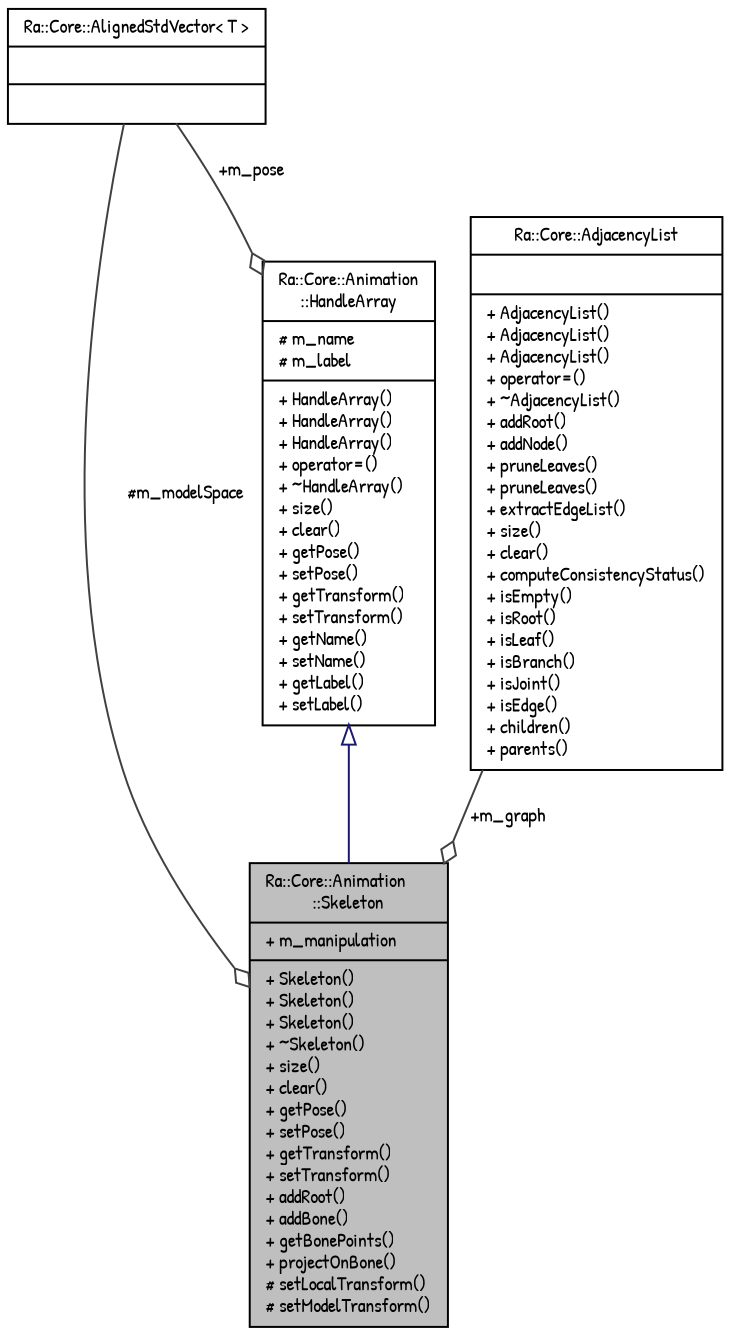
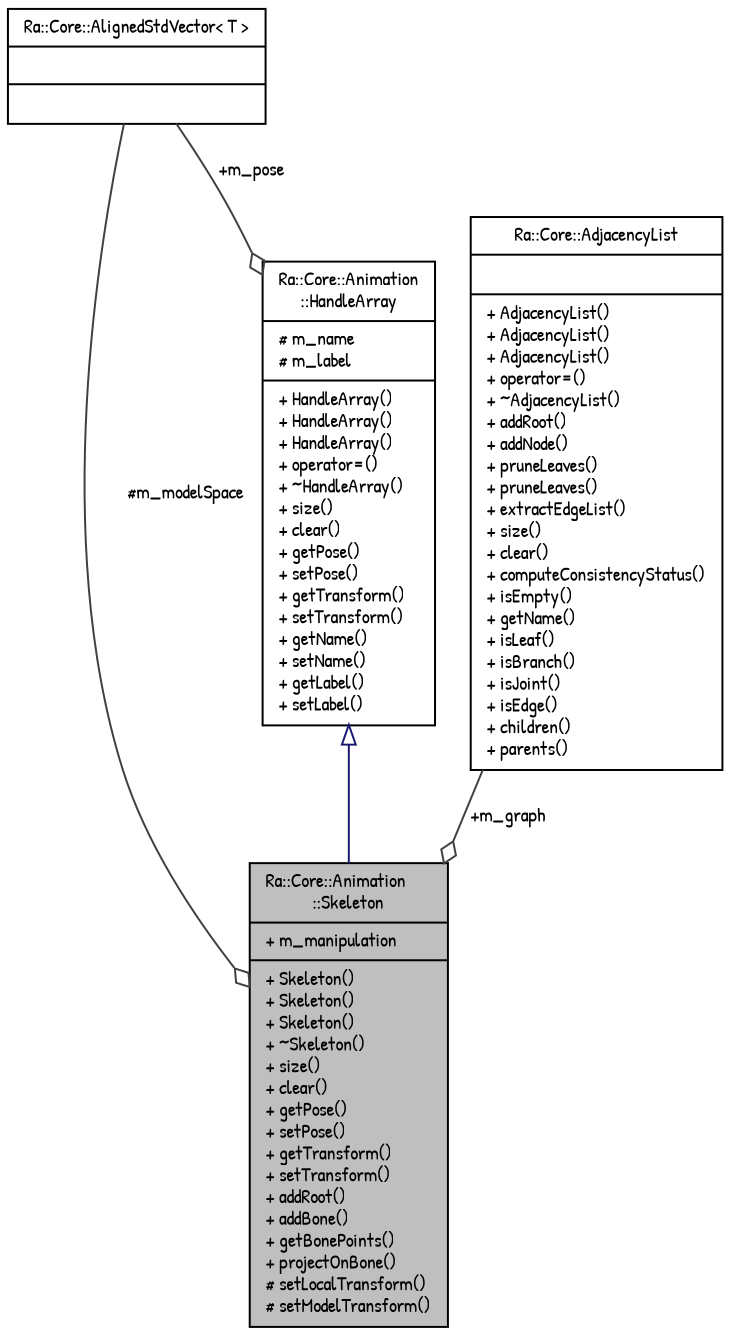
  digraph {
    fontname="Patrick Hand"
    node [color=black fillcolor=white fontname="Patrick Hand" fontsize=10 shape=record style=filled]
    edge [color=grey25 fontname="Patrick Hand" fontsize=10 labelfontname=Helvetica labelfontsize=10 style=solid arrowhead=odiamond]
    n1 [fillcolor=grey75 fontcolor=black height=0.2 label="{Ra::Core::Animation\l::Skeleton\n|+ m_manipulation\l|+ Skeleton()\l+ Skeleton()\l+ Skeleton()\l+ ~Skeleton()\l+ size()\l+ clear()\l+ getPose()\l+ setPose()\l+ getTransform()\l+ setTransform()\l+ addRoot()\l+ addBone()\l+ getBonePoints()\l+ projectOnBone()\l# setLocalTransform()\l# setModelTransform()\l}" width=0.4]
    n2 [height=0.2 label="{Ra::Core::Animation\l::HandleArray\n|# m_name\l# m_label\l|+ HandleArray()\l+ HandleArray()\l+ HandleArray()\l+ operator=()\l+ ~HandleArray()\l+ size()\l+ clear()\l+ getPose()\l+ setPose()\l+ getTransform()\l+ setTransform()\l+ getName()\l+ setName()\l+ getLabel()\l+ setLabel()\l}" width=0.4]
    n3 [height=0.2 label="{Ra::Core::AlignedStdVector\< T \>\n||}" width=0.4]
-   n4 [height=0.2 label="{Ra::Core::AdjacencyList\n||+ AdjacencyList()\l+ AdjacencyList()\l+ AdjacencyList()\l+ operator=()\l+ ~AdjacencyList()\l+ addRoot()\l+ addNode()\l+ pruneLeaves()\l+ pruneLeaves()\l+ extractEdgeList()\l+ size()\l+ clear()\l+ computeConsistencyStatus()\l+ isEmpty()\l+ isRoot()\l+ isLeaf()\l+ isBranch()\l+ isJoint()\l+ isEdge()\l+ children()\l+ parents()\l}" width=0.4]
+   n4 [height=0.2 label="{Ra::Core::AdjacencyList\n||+ AdjacencyList()\l+ AdjacencyList()\l+ AdjacencyList()\l+ operator=()\l+ ~AdjacencyList()\l+ addRoot()\l+ addNode()\l+ pruneLeaves()\l+ pruneLeaves()\l+ extractEdgeList()\l+ size()\l+ clear()\l+ computeConsistencyStatus()\l+ isEmpty()\l+ getName()\l+ isLeaf()\l+ isBranch()\l+ isJoint()\l+ isEdge()\l+ children()\l+ parents()\l}" width=0.4]
    n2 -> n1 [arrowtail=onormal color=midnightblue dir=back arrowhead=""]
    n3 -> n1 [label=" #m_modelSpace"]
    n3 -> n2 [label=" +m_pose"]
    n4 -> n1 [label=" +m_graph"]
  }
